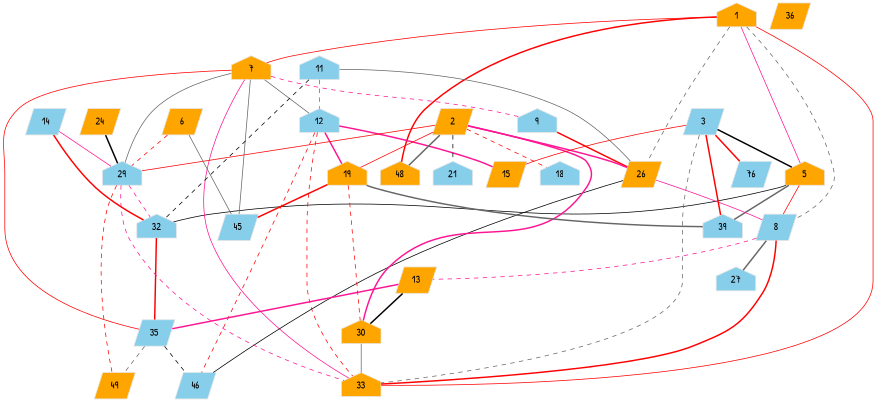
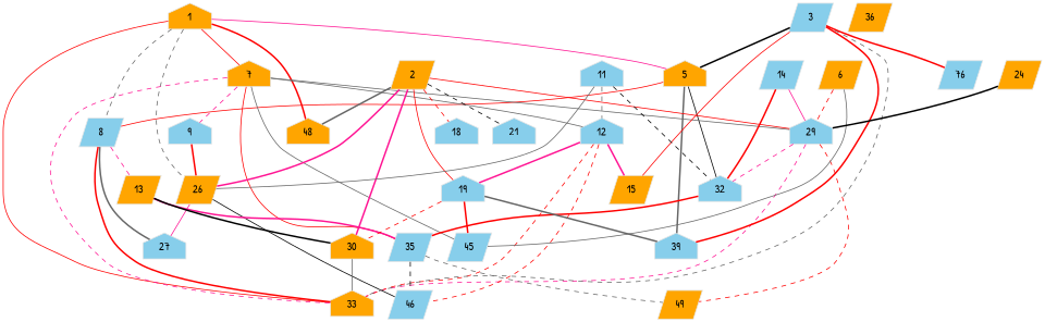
  graph {
    fontname="Patrick Hand"
    node [color=gray90 fillcolor=skyblue fontname="Patrick Hand" shape=house style=filled]
    edge [color=red fontname="Patrick Hand" style=bold]
    1 [fillcolor=orange super="+43"]
    5 [fillcolor=orange super="+23"]
    7 [fillcolor=orange super="+22"]
    8 [shape=parallelogram super="+10"]
    26 [fillcolor=orange shape=parallelogram super="+37"]
    33 [fillcolor=orange super="+42"]
    48 [fillcolor=orange]
    39
    32 [super="+38"]
    29 [super="+31"]
    45 [shape=parallelogram super="+50"]
    9
    12 [super="+17"]
    35 [shape=parallelogram super="+40"]
    13 [fillcolor=orange shape=parallelogram]
    27
    46 [shape=parallelogram]
    2 [fillcolor=orange shape=parallelogram super="+34"]
    18 [super="+47"]
-   19 [fillcolor=orange super="+20"]
+   19 [super="+20"]
    21
    30 [fillcolor=orange super="+44"]
    49 [fillcolor=orange shape=parallelogram]
    3 [shape=parallelogram super="+4"]
    15 [fillcolor=orange shape=parallelogram super="+41"]
    n26 [label=76 shape=parallelogram]
    6 [fillcolor=orange shape=parallelogram super="+28"]
    11 [super="+25"]
    14 [shape=parallelogram]
    24 [fillcolor=orange shape=parallelogram]
    36 [fillcolor=orange shape=parallelogram]
    1 -- 5 [color=deeppink style=solid]
    1 -- 7 [style=solid]
    1 -- 8 [color=gray40 style=dashed]
    1 -- 26 [color=gray40 style=dashed]
    1 -- 33 [style=solid]
    1 -- 48
    5 -- 8 [style=solid]
    5 -- 39 [color=gray40]
    5 -- 32 [color=black style=solid weight=2]
-   7 -- 33 [color=deeppink style=solid]
+   7 -- 33 [color=deeppink style=dashed]
    7 -- 29 [color=gray40 style=solid]
    7 -- 45 [color=gray40 style=solid weight=2]
    7 -- 9 [color=deeppink style=dashed]
    7 -- 12 [color=gray40 style=solid]
    7 -- 35 [style=solid]
    8 -- 33
    8 -- 13 [color=deeppink style=dashed]
    8 -- 27 [color=gray40]
-   26 -- 8 [color=deeppink style=solid]
+   26 -- 27 [color=deeppink style=solid]
    26 -- 46 [color=black style=solid]
    32 -- 35
    29 -- 33 [color=deeppink style=dashed]
    29 -- 32 [color=deeppink style=dashed]
    29 -- 49 [style=dashed]
    9 -- 26
    12 -- 33 [style=dashed]
    12 -- 46 [style=dashed]
    12 -- 19 [color=deeppink]
    12 -- 15 [color=deeppink]
    35 -- 46 [color=black style=dashed]
    35 -- 49 [color=gray40 style=dashed]
    13 -- 35 [color=deeppink]
    13 -- 30 [color=black]
    2 -- 26 [color=deeppink]
    2 -- 48 [color=gray40]
    2 -- 29 [style=solid]
    2 -- 18 [style=dashed]
    2 -- 19 [style=solid]
    2 -- 21 [color=black style=dashed]
    2 -- 30 [color=deeppink]
    19 -- 39 [color=gray40]
    19 -- 45
    19 -- 30 [style=dashed weight=2]
    30 -- 33 [color=gray40 style=solid]
    3 -- 5 [color=black]
    3 -- 33 [color=gray40 style=dashed]
    3 -- 39
    3 -- 15 [style=solid weight=2]
    3 -- n26
    6 -- 29 [style=dashed]
    6 -- 45 [color=gray40 style=solid]
    11 -- 26 [color=gray40 style=solid]
    11 -- 32 [color=black style=dashed]
    11 -- 12 [color=gray40 style=dashed]
    14 -- 32 [weight=2]
    14 -- 29 [color=deeppink style=solid]
    24 -- 29 [color=black]
  }
